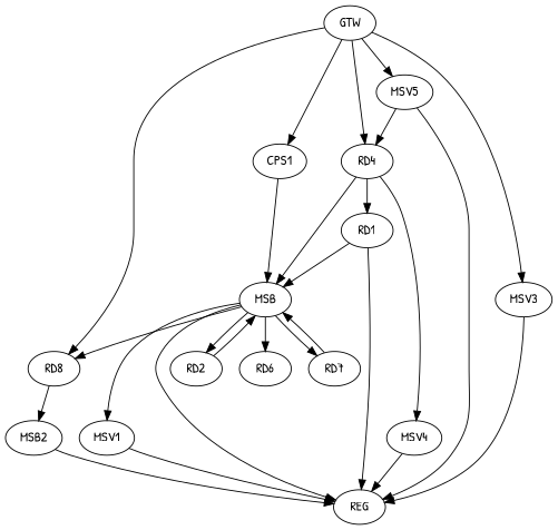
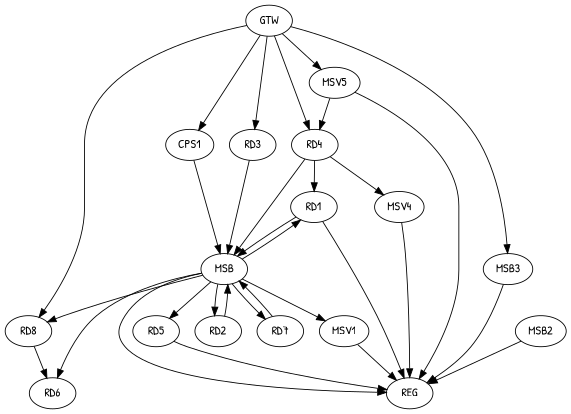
  strict digraph {
    fontname="Patrick Hand"
    node [fontname="Patrick Hand"]
    edge [fontname="Patrick Hand"]
    n1 [label=RD1]
    n2 [label=REG]
    n3 [label=MSB]
    n4 [label=RD4]
    n5 [label=MSV4]
    n6 [label=RD2]
+   n7 [label=RD5]
    n8 [label=RD6]
    n9 [label=RD7]
    n10 [label=RD8]
    n11 [label=MSV1]
+   n12 [label=RD3]
    n13 [label=MSB2]
    n14 [label=CPS1]
    n15 [label=GTW]
-   n16 [label=MSV3]
+   n16 [label=MSB3]
    n17 [label=MSV5]
    n1 -> n2
    n1 -> n3
+   n3 -> n1
    n3 -> n2
    n3 -> n6
+   n3 -> n7
    n3 -> n8
    n3 -> n9
    n3 -> n10
    n3 -> n11
    n4 -> n1
    n4 -> n3
    n4 -> n5
    n5 -> n2
    n6 -> n3
+   n7 -> n2
    n9 -> n3
-   n10 -> n13
+   n10 -> n8
    n11 -> n2
+   n12 -> n3
    n13 -> n2
    n14 -> n3
    n15 -> n4
    n15 -> n10
+   n15 -> n12
    n15 -> n14
    n15 -> n16
    n15 -> n17
    n16 -> n2
    n17 -> n2
    n17 -> n4
  }
